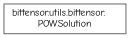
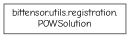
  digraph {
    rankdir=LR
    fontname="Comic Neue"
-   n1 [color=grey40 fillcolor=white fontname="Comic Neue" fontsize=10 height=0.2 label="bittensor.utils.bittensor.\lPOWSolution" shape=box style=filled width=0.4]
+   n1 [color=grey40 fillcolor=white fontname="Comic Neue" fontsize=10 height=0.2 label="bittensor.utils.registration.\lPOWSolution" shape=box style=filled width=0.4]
  }
